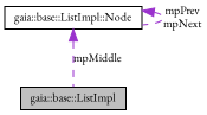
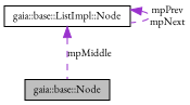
  digraph {
    fontname="EB Garamond"
    node [color=black fontname="EB Garamond" fontsize=10 shape=record style=filled]
    edge [color=darkorchid3 dir=back fontname="EB Garamond" fontsize=10 labelfontname=Helvetica labelfontsize=10 style=dashed]
-   n1 [fillcolor=grey75 fontcolor=black height=0.2 label="gaia::base::ListImpl" width=0.4]
+   n1 [fillcolor=grey75 fontcolor=black height=0.2 label="gaia::base::Node" width=0.4]
    n2 [fillcolor=white height=0.2 label="gaia::base::ListImpl::Node" width=0.4]
    n2 -> n1 [label=mpMiddle]
    n2 -> n2 [label="mpPrev\nmpNext"]
  }
